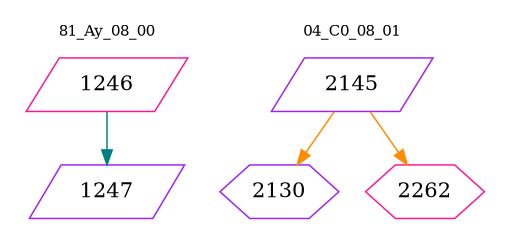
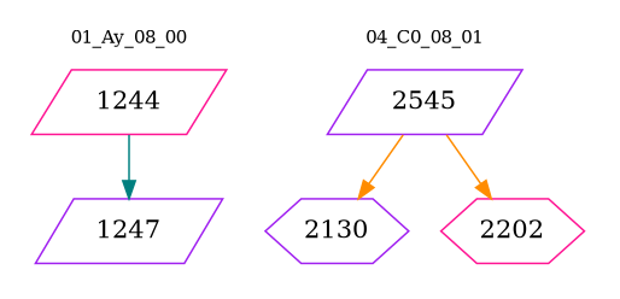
  digraph {
    node [color=purple shape=parallelogram]
    edge [color=darkorange]
-   n1 [color=deeppink label=1246]
+   n1 [color=deeppink label=1244]
    n2 [label=1247]
-   n3 [label=2145]
+   n3 [label=2545]
    n4 [label=2130 shape=hexagon]
-   n5 [color=deeppink label=2262 shape=hexagon]
+   n5 [color=deeppink label=2202 shape=hexagon]
    subgraph cluster_1 {
      color=white
      fontsize=10
-     label="81_Ay_08_00"
+     label="01_Ay_08_00"
      n1
      n2
    }
    subgraph cluster_2 {
      color=white
      fontsize=10
      label="04_C0_08_01"
      n3
      n4
      n5
    }
    n1 -> n2 [color=teal]
    n3 -> n4
    n3 -> n5
  }
